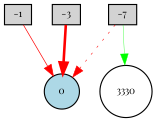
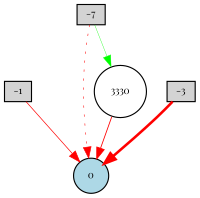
  digraph {
    fontname="Playfair Display"
    node [fillcolor=lightgray fontname="Playfair Display" fontsize=9 shape=box style=filled]
    edge [color=red fontname="Playfair Display" style=solid]
    -1 [height=0.2 width=0.2]
    0 [fillcolor=lightblue height=0.2 shape=circle width=0.2]
    n3 [height=0.2 label=-7 width=0.2]
    3330 [fillcolor=white height=0.2 shape=circle width=0.2]
    -3 [height=0.2 width=0.2]
    -1 -> 0 [penwidth=0.605800852832735]
    n3 -> 0 [penwidth=0.4873257717864753 style=dotted]
    n3 -> 3330 [color=green penwidth=0.30000000000000004]
+   3330 -> 0 [penwidth=0.7382333566528965]
    -3 -> 0 [penwidth=2.2998350516122246]
  }
